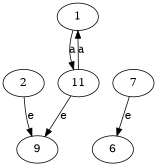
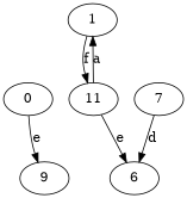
  strict digraph {
    1
    11
    9
    7
    6
-   0 [label=2]
-   1 -> 11 [label=a]
+   0
+   1 -> 11 [label=f]
    11 -> 1 [label=a]
-   11 -> 9 [label=e]
-   7 -> 6 [label=e]
+   11 -> 6 [label=e]
+   7 -> 6 [label=d]
    0 -> 9 [label=e]
  }
